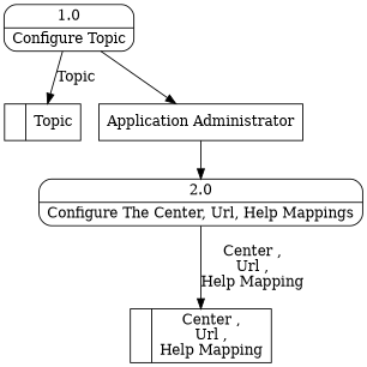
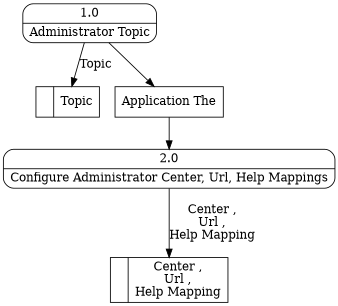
  digraph {
    node [shape=record]
    n1 [label="<f0>  |<f1> Center ,\nUrl ,\nHelp Mapping "]
    n2 [label="<f0>  |<f1> Topic "]
-   n3 [label="Application Administrator" shape=box]
-   n4 [label="{<f0> 2.0|<f1> Configure The Center, Url, Help Mappings }" shape=Mrecord]
-   n5 [label="{<f0> 1.0|<f1> Configure Topic }" shape=Mrecord]
+   n3 [label="Application The" shape=box]
+   n4 [label="{<f0> 2.0|<f1> Configure Administrator Center, Url, Help Mappings }" shape=Mrecord]
+   n5 [label="{<f0> 1.0|<f1> Administrator Topic }" shape=Mrecord]
    n3 -> n4
    n4 -> n1 [label="Center ,\nUrl ,\nHelp Mapping"]
    n5 -> n2 [label=Topic]
    n5 -> n3
  }
